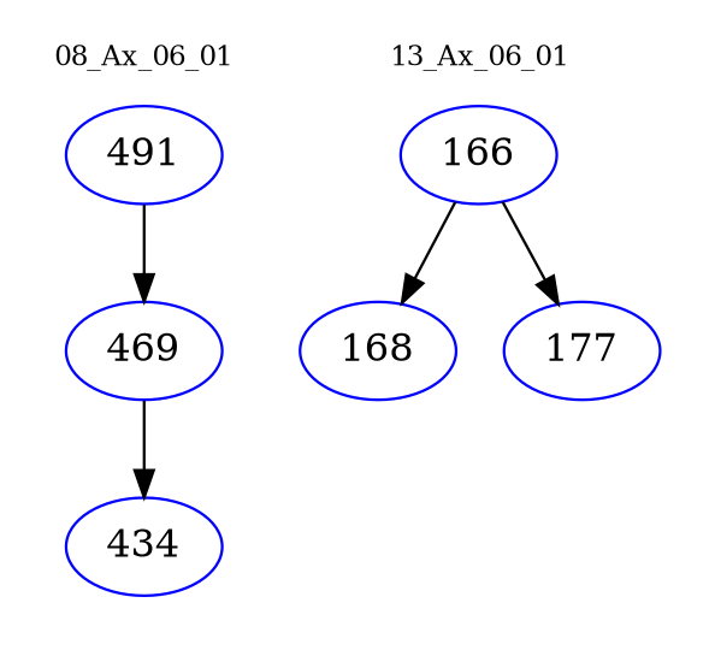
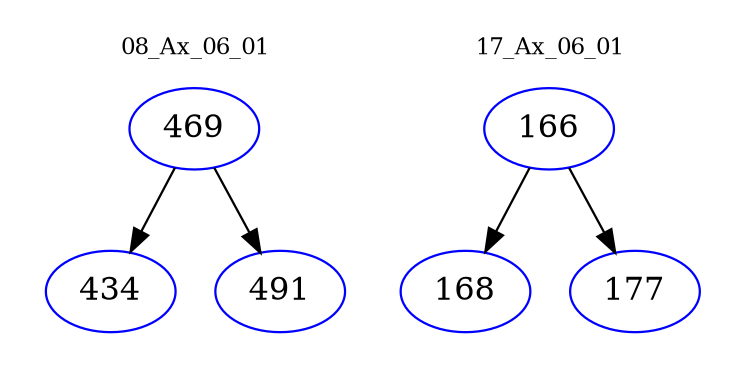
  digraph {
    node [color=blue]
    edge [color=black]
    n1 [label=469]
    n2 [label=434]
    n3 [label=491]
    n4 [label=166]
    n5 [label=168]
    n6 [label=177]
    subgraph cluster_1 {
      color=white
      fontsize=10
      label="08_Ax_06_01"
      n1
      n2
      n3
    }
    subgraph cluster_2 {
      color=white
      fontsize=10
-     label="13_Ax_06_01"
+     label="17_Ax_06_01"
      n4
      n5
      n6
    }
    n1 -> n2
-   n3 -> n1
+   n1 -> n3
    n4 -> n5
    n4 -> n6
  }
